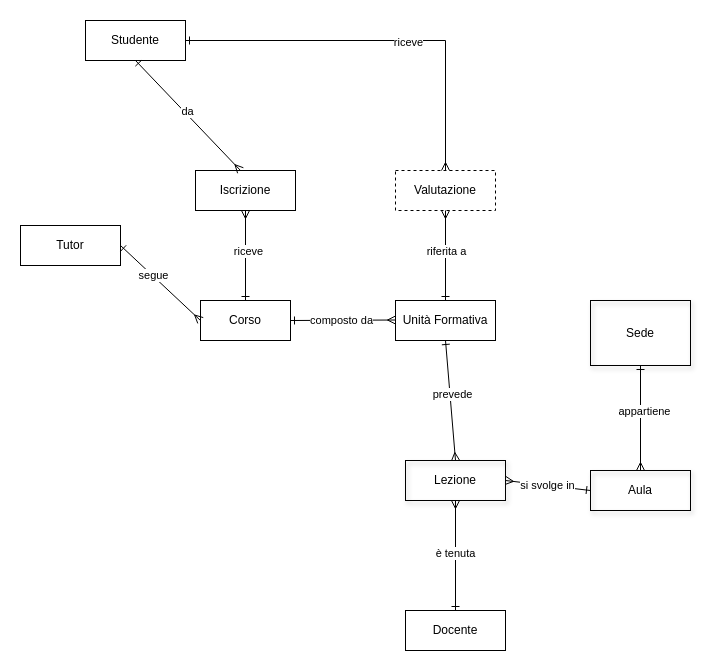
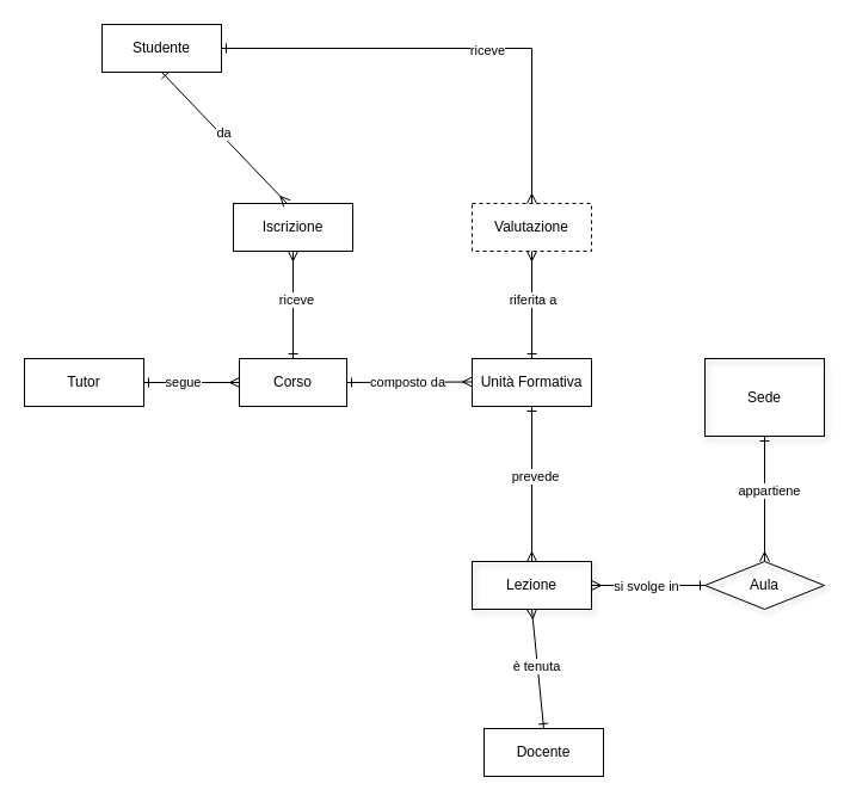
  <mxCell id="0" />
  <mxCell id="1" parent="0" />
  <mxCell id="2" value="Unità Formativa" style="whiteSpace=wrap;html=1;align=center;fillColor=none;strokeColor=#000000;verticalAlign=middle;fontFamily=Helvetica;fontSize=12;fontColor=default;gradientColor=none;fontStyle=0;" vertex="1" parent="1"><mxGeometry x="395" y="300" width="100" height="40" as="geometry" /></mxCell>
  <mxCell id="3" value="Docente" style="whiteSpace=wrap;html=1;align=center;fillColor=none;strokeColor=#000000;verticalAlign=middle;fontFamily=Helvetica;fontSize=12;fontColor=default;gradientColor=none;fontStyle=0;" vertex="1" parent="1"><mxGeometry x="405" y="610" width="100" height="40" as="geometry" /></mxCell>
  <mxCell id="4" value="Corso" style="whiteSpace=wrap;html=1;align=center;fillColor=none;strokeColor=#000000;verticalAlign=middle;fontFamily=Helvetica;fontSize=12;fontColor=default;gradientColor=none;fontStyle=0;" vertex="1" parent="1"><mxGeometry x="200" y="300" width="90" height="40" as="geometry" /></mxCell>
  <mxCell id="5" value="" style="endArrow=ERmany;html=1;rounded=0;exitX=1;exitY=0.5;exitDx=0;exitDy=0;startArrow=ERone;startFill=0;endFill=0;fontStyle=0;strokeColor=#000000;align=center;verticalAlign=middle;fontFamily=Helvetica;fontSize=12;fontColor=default;fillColor=none;gradientColor=none;exitPerimeter=0;" edge="1" parent="1" source="4"><mxGeometry relative="1" as="geometry"><mxPoint x="325" y="319.5" as="sourcePoint" /><mxPoint x="395" y="319.5" as="targetPoint" /></mxGeometry></mxCell>
  <mxCell id="6" value="composto da" style="edgeLabel;html=1;align=center;verticalAlign=middle;resizable=0;points=[];" vertex="1" connectable="0" parent="5"><mxGeometry x="-0.254" y="-1" relative="1" as="geometry"><mxPoint x="11" y="-1" as="offset" /></mxGeometry></mxCell>
  <mxCell id="7" value="Sede" style="whiteSpace=wrap;html=1;align=center;fillColor=none;strokeColor=#000000;verticalAlign=middle;fontFamily=Helvetica;fontSize=12;fontColor=default;gradientColor=none;shadow=1;strokeWidth=1;rounded=0;fontStyle=0;" vertex="1" parent="1"><mxGeometry x="590" y="300" width="100" height="65" as="geometry" /></mxCell>
  <mxCell id="8" value="Studente" style="whiteSpace=wrap;html=1;align=center;fillColor=none;strokeColor=#000000;gradientColor=none;verticalAlign=middle;fontFamily=Helvetica;fontSize=12;fontColor=default;fontStyle=0;" vertex="1" parent="1"><mxGeometry x="85" y="20" width="100" height="40" as="geometry" /></mxCell>
- <mxCell id="9" value="Tutor" style="whiteSpace=wrap;html=1;align=center;fillColor=none;strokeColor=#000000;verticalAlign=middle;fontFamily=Helvetica;fontSize=12;fontColor=default;gradientColor=none;fontStyle=0;" vertex="1" parent="1"><mxGeometry x="20" y="225" width="100" height="40" as="geometry" /></mxCell>
+ <mxCell id="9" value="Tutor" style="whiteSpace=wrap;html=1;align=center;fillColor=none;strokeColor=#000000;verticalAlign=middle;fontFamily=Helvetica;fontSize=12;fontColor=default;gradientColor=none;fontStyle=0;" vertex="1" parent="1"><mxGeometry x="20" y="300" width="100" height="40" as="geometry" /></mxCell>
  <mxCell id="10" value="" style="endArrow=ERmany;html=1;rounded=0;exitX=0.5;exitY=1;exitDx=0;exitDy=0;startArrow=ERone;startFill=0;endFill=0;fontStyle=0;strokeColor=#000000;align=center;verticalAlign=middle;fontFamily=Helvetica;fontSize=12;fontColor=default;fillColor=none;gradientColor=none;entryX=0.5;entryY=0;entryDx=0;entryDy=0;" edge="1" parent="1" source="2" target="13"><mxGeometry relative="1" as="geometry"><mxPoint x="380" y="530" as="sourcePoint" /><mxPoint x="510" y="420" as="targetPoint" /></mxGeometry></mxCell>
  <mxCell id="11" value="prevede" style="edgeLabel;html=1;align=center;verticalAlign=middle;resizable=0;points=[];" vertex="1" connectable="0" parent="10"><mxGeometry x="-0.108" y="2" relative="1" as="geometry"><mxPoint as="offset" /></mxGeometry></mxCell>
- <mxCell id="12" value="Aula" style="whiteSpace=wrap;html=1;align=center;fillColor=none;strokeColor=#000000;verticalAlign=middle;fontFamily=Helvetica;fontSize=12;fontColor=default;gradientColor=none;shadow=1;strokeWidth=1;rounded=0;fontStyle=0;" vertex="1" parent="1"><mxGeometry x="590" y="470" width="100" height="40" as="geometry" /></mxCell>
- <mxCell id="13" value="Lezione" style="whiteSpace=wrap;html=1;align=center;fillColor=none;strokeColor=#000000;verticalAlign=middle;fontFamily=Helvetica;fontSize=12;fontColor=default;gradientColor=none;shadow=1;strokeWidth=1;rounded=0;fontStyle=0;" vertex="1" parent="1"><mxGeometry x="405" y="460" width="100" height="40" as="geometry" /></mxCell>
+ <mxCell id="12" value="Aula" style="rhombus;whiteSpace=wrap;html=1;align=center;fillColor=none;strokeColor=#000000;verticalAlign=middle;fontFamily=Helvetica;fontSize=12;fontColor=default;gradientColor=none;shadow=1;strokeWidth=1;fontStyle=0;" vertex="1" parent="1"><mxGeometry x="590" y="470" width="100" height="40" as="geometry" /></mxCell>
+ <mxCell id="13" value="Lezione" style="whiteSpace=wrap;html=1;align=center;fillColor=none;strokeColor=#000000;verticalAlign=middle;fontFamily=Helvetica;fontSize=12;fontColor=default;gradientColor=none;shadow=1;strokeWidth=1;rounded=0;fontStyle=0;" vertex="1" parent="1"><mxGeometry x="395" y="470" width="100" height="40" as="geometry" /></mxCell>
  <mxCell id="14" value="" style="endArrow=ERmany;html=1;rounded=0;startArrow=ERone;startFill=0;endFill=0;fontStyle=0;exitX=1;exitY=0.5;exitDx=0;exitDy=0;entryX=0;entryY=0.5;entryDx=0;entryDy=0;" edge="1" parent="1" source="9" target="4"><mxGeometry relative="1" as="geometry"><mxPoint x="280" y="240" as="sourcePoint" /><mxPoint x="190" y="280" as="targetPoint" /><Array as="points" /></mxGeometry></mxCell>
  <mxCell id="15" value="segue" style="edgeLabel;html=1;align=center;verticalAlign=middle;resizable=0;points=[];" vertex="1" connectable="0" parent="14"><mxGeometry x="-0.2" y="1" relative="1" as="geometry"><mxPoint as="offset" /></mxGeometry></mxCell>
  <mxCell id="16" value="" style="endArrow=ERone;html=1;rounded=0;startArrow=ERmany;startFill=0;endFill=0;fontStyle=0;entryX=0.5;entryY=1;entryDx=0;entryDy=0;" edge="1" parent="1" source="12" target="7"><mxGeometry relative="1" as="geometry"><mxPoint x="580" y="330" as="sourcePoint" /><mxPoint x="490" y="220" as="targetPoint" /></mxGeometry></mxCell>
  <mxCell id="17" value="appartiene" style="edgeLabel;html=1;align=center;verticalAlign=middle;resizable=0;points=[];" vertex="1" connectable="0" parent="16"><mxGeometry x="0.139" y="-3" relative="1" as="geometry"><mxPoint as="offset" /></mxGeometry></mxCell>
  <mxCell id="18" value="" style="endArrow=ERone;html=1;rounded=0;startArrow=ERmany;startFill=0;endFill=0;fontStyle=0;exitX=0.5;exitY=1;exitDx=0;exitDy=0;entryX=0.5;entryY=0;entryDx=0;entryDy=0;" edge="1" parent="1" source="24" target="4"><mxGeometry relative="1" as="geometry"><mxPoint x="270" y="420" as="sourcePoint" /><mxPoint x="160" y="390" as="targetPoint" /></mxGeometry></mxCell>
  <mxCell id="19" value="riceve" style="edgeLabel;html=1;align=center;verticalAlign=middle;resizable=0;points=[];" vertex="1" connectable="0" parent="18"><mxGeometry x="-0.111" y="2" relative="1" as="geometry"><mxPoint as="offset" /></mxGeometry></mxCell>
  <mxCell id="20" value="" style="endArrow=ERmany;html=1;rounded=0;startArrow=ERone;startFill=0;endFill=0;fontStyle=0;strokeColor=#000000;align=center;verticalAlign=middle;fontFamily=Helvetica;fontSize=12;fontColor=default;fillColor=none;gradientColor=none;entryX=1;entryY=0.5;entryDx=0;entryDy=0;exitX=0;exitY=0.5;exitDx=0;exitDy=0;" edge="1" parent="1" source="12" target="13"><mxGeometry relative="1" as="geometry"><mxPoint x="540" y="450" as="sourcePoint" /><mxPoint x="455" y="480" as="targetPoint" /></mxGeometry></mxCell>
  <mxCell id="21" value="si svolge in" style="edgeLabel;html=1;align=center;verticalAlign=middle;resizable=0;points=[];" vertex="1" connectable="0" parent="20"><mxGeometry x="0.179" y="1" relative="1" as="geometry"><mxPoint x="6" y="-1" as="offset" /></mxGeometry></mxCell>
  <mxCell id="22" value="" style="endArrow=ERmany;html=1;rounded=0;startArrow=ERone;startFill=0;endFill=0;fontStyle=0;strokeColor=#000000;align=center;verticalAlign=middle;fontFamily=Helvetica;fontSize=12;fontColor=default;fillColor=none;gradientColor=none;entryX=0.5;entryY=1;entryDx=0;entryDy=0;exitX=0.5;exitY=0;exitDx=0;exitDy=0;" edge="1" parent="1" source="3" target="13"><mxGeometry relative="1" as="geometry"><mxPoint x="520" y="570" as="sourcePoint" /><mxPoint x="625" y="600" as="targetPoint" /></mxGeometry></mxCell>
  <mxCell id="23" value="è tenuta" style="edgeLabel;html=1;align=center;verticalAlign=middle;resizable=0;points=[];" vertex="1" connectable="0" parent="22"><mxGeometry x="0.06" y="1" relative="1" as="geometry"><mxPoint as="offset" /></mxGeometry></mxCell>
  <mxCell id="24" value="Iscrizione" style="whiteSpace=wrap;html=1;align=center;fillColor=none;strokeColor=#000000;gradientColor=none;verticalAlign=middle;fontFamily=Helvetica;fontSize=12;fontColor=default;fontStyle=0;" vertex="1" parent="1"><mxGeometry x="195" y="170" width="100" height="40" as="geometry" /></mxCell>
  <mxCell id="25" value="" style="endArrow=ERone;html=1;rounded=0;startArrow=ERmany;startFill=0;endFill=0;fontStyle=0;entryX=0.5;entryY=1;entryDx=0;entryDy=0;" edge="1" parent="1" target="8"><mxGeometry relative="1" as="geometry"><mxPoint x="240" y="170" as="sourcePoint" /><mxPoint x="112" y="450.5" as="targetPoint" /></mxGeometry></mxCell>
  <mxCell id="26" value="da" style="edgeLabel;html=1;align=center;verticalAlign=middle;resizable=0;points=[];" vertex="1" connectable="0" parent="25"><mxGeometry x="0.054" y="-2" relative="1" as="geometry"><mxPoint as="offset" /></mxGeometry></mxCell>
  <mxCell id="27" value="" style="endArrow=ERone;html=1;rounded=0;startArrow=ERmany;startFill=0;endFill=0;fontStyle=0;entryX=1;entryY=0.5;entryDx=0;entryDy=0;exitX=0.5;exitY=0;exitDx=0;exitDy=0;edgeStyle=orthogonalEdgeStyle;" edge="1" parent="1" source="29" target="8"><mxGeometry relative="1" as="geometry"><mxPoint x="380" y="40" as="sourcePoint" /><mxPoint x="390" y="50" as="targetPoint" /></mxGeometry></mxCell>
  <mxCell id="28" value="riceve" style="edgeLabel;html=1;align=center;verticalAlign=middle;resizable=0;points=[];" vertex="1" connectable="0" parent="27"><mxGeometry x="-0.137" y="1" relative="1" as="geometry"><mxPoint as="offset" /></mxGeometry></mxCell>
  <mxCell id="29" value="Valutazione" style="whiteSpace=wrap;html=1;align=center;fillColor=none;strokeColor=#000000;gradientColor=none;verticalAlign=middle;fontFamily=Helvetica;fontSize=12;fontColor=default;fontStyle=0;dashed=1;" vertex="1" parent="1"><mxGeometry x="395" y="170" width="100" height="40" as="geometry" /></mxCell>
  <mxCell id="30" value="" style="endArrow=ERone;html=1;rounded=0;startArrow=ERmany;startFill=0;endFill=0;fontStyle=0;entryX=0.5;entryY=0;entryDx=0;entryDy=0;exitX=0.5;exitY=1;exitDx=0;exitDy=0;" edge="1" parent="1" source="29" target="2"><mxGeometry relative="1" as="geometry"><mxPoint x="250" y="180" as="sourcePoint" /><mxPoint x="250" y="70" as="targetPoint" /></mxGeometry></mxCell>
  <mxCell id="31" value="riferita a" style="edgeLabel;html=1;align=center;verticalAlign=middle;resizable=0;points=[];" vertex="1" connectable="0" parent="30"><mxGeometry x="0.244" relative="1" as="geometry"><mxPoint y="-16" as="offset" /></mxGeometry></mxCell>
